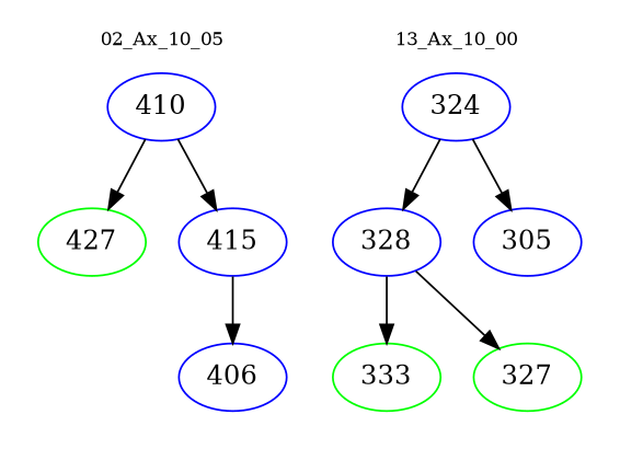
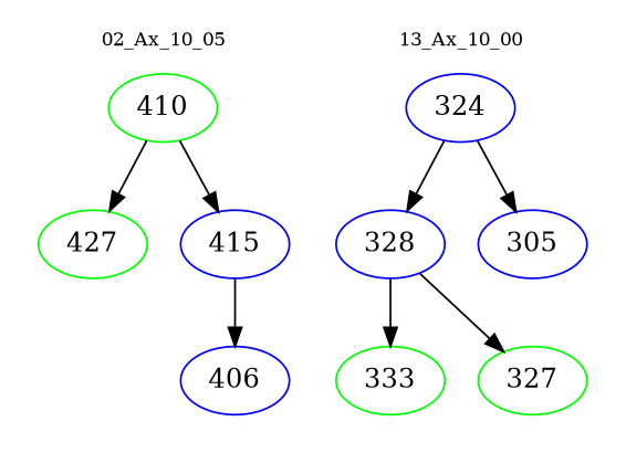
  digraph {
    node [color=blue]
    edge [color=black]
-   n1 [label=410]
+   n1 [color=green label=410]
    n2 [color=green label=427]
    n3 [label=415]
    n4 [label=406]
    n5 [label=328]
    n6 [label=324]
    n7 [color=green label=333]
    n8 [color=green label=327]
    n9 [label=305]
    subgraph cluster_1 {
      color=white
      fontsize=10
      label="02_Ax_10_05"
      n1
      n2
      n3
      n4
    }
    subgraph cluster_2 {
      color=white
      fontsize=10
      label="13_Ax_10_00"
      n5
      n6
      n7
      n8
      n9
    }
    n1 -> n2
    n1 -> n3
    n3 -> n4
    n5 -> n7
    n5 -> n8
    n6 -> n5
    n6 -> n9
  }
